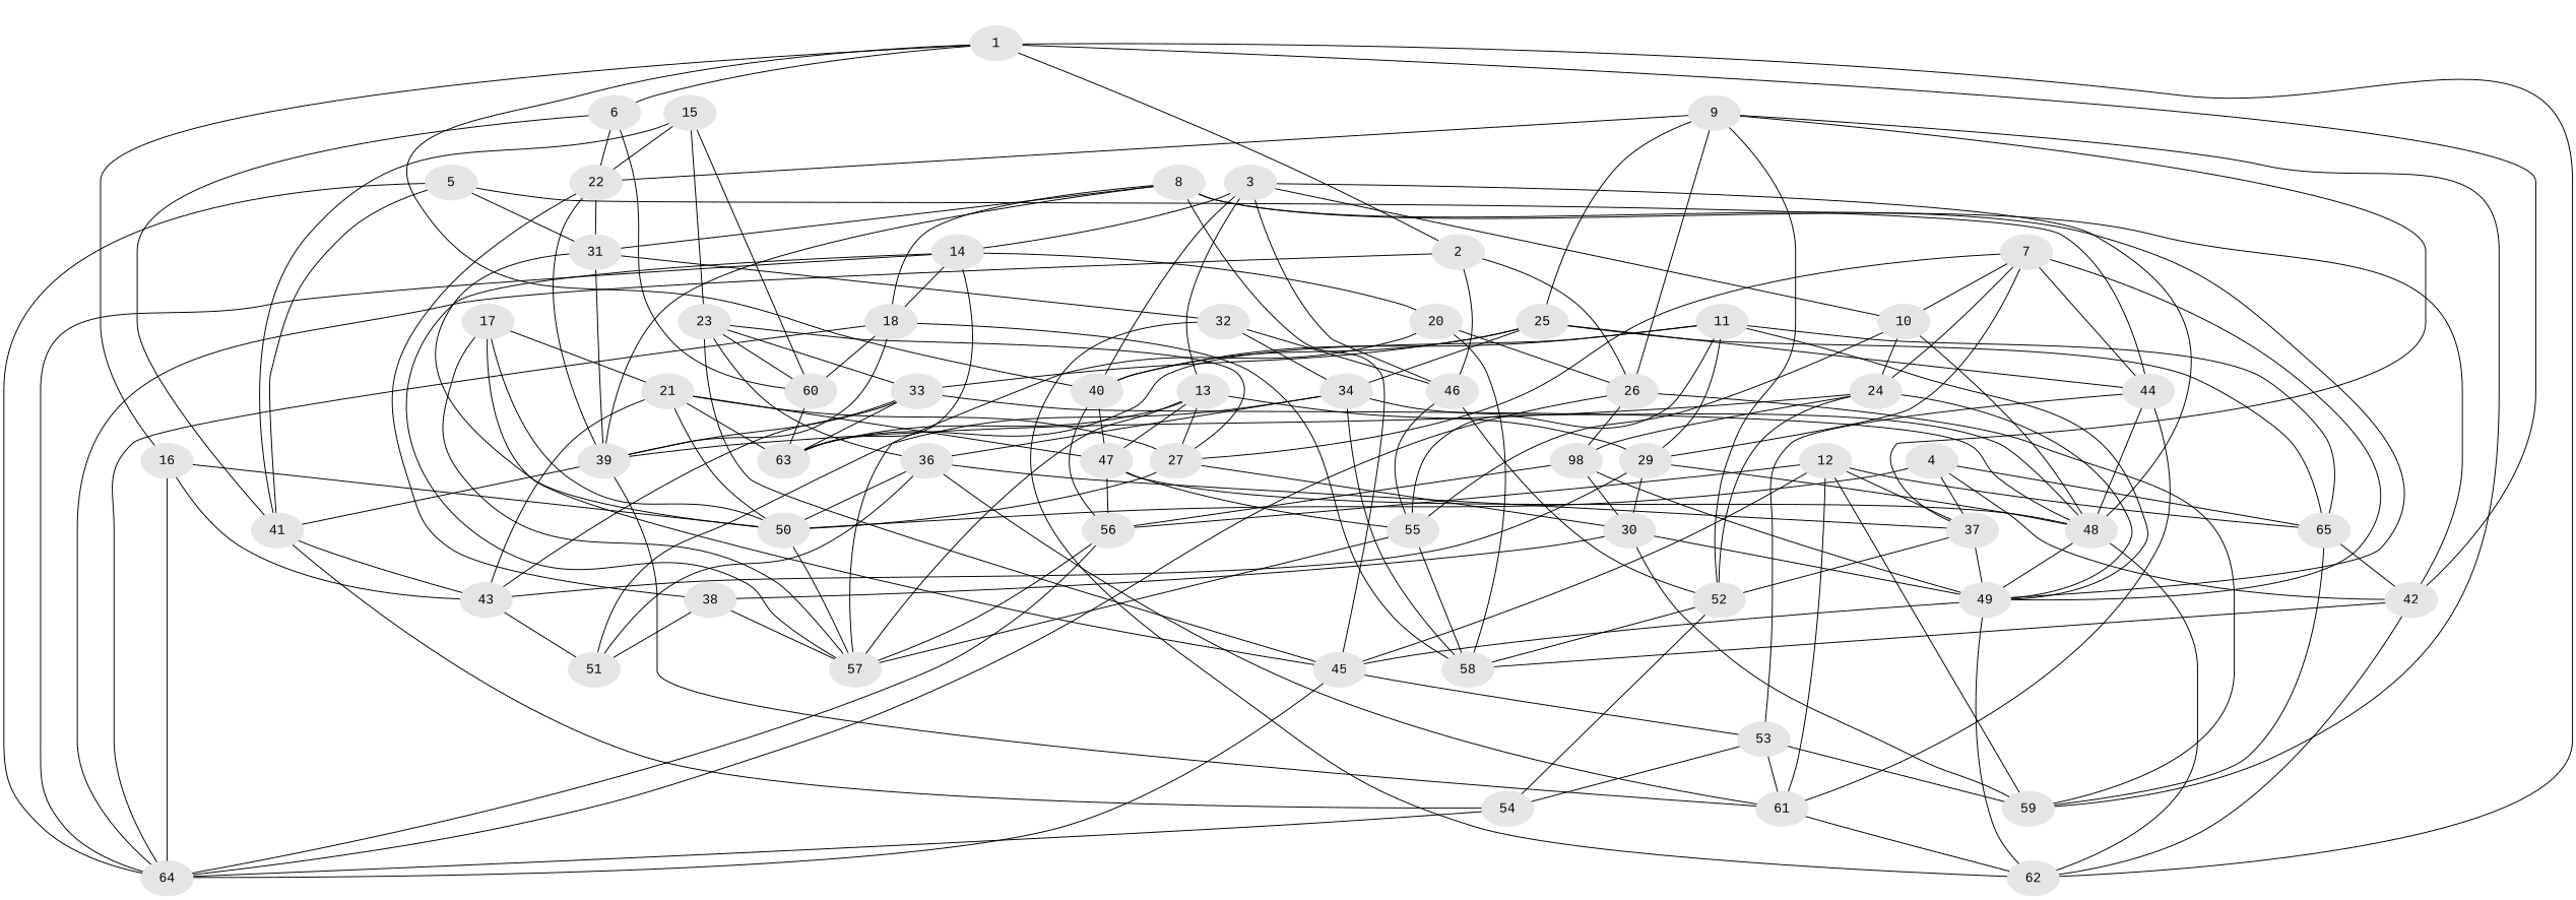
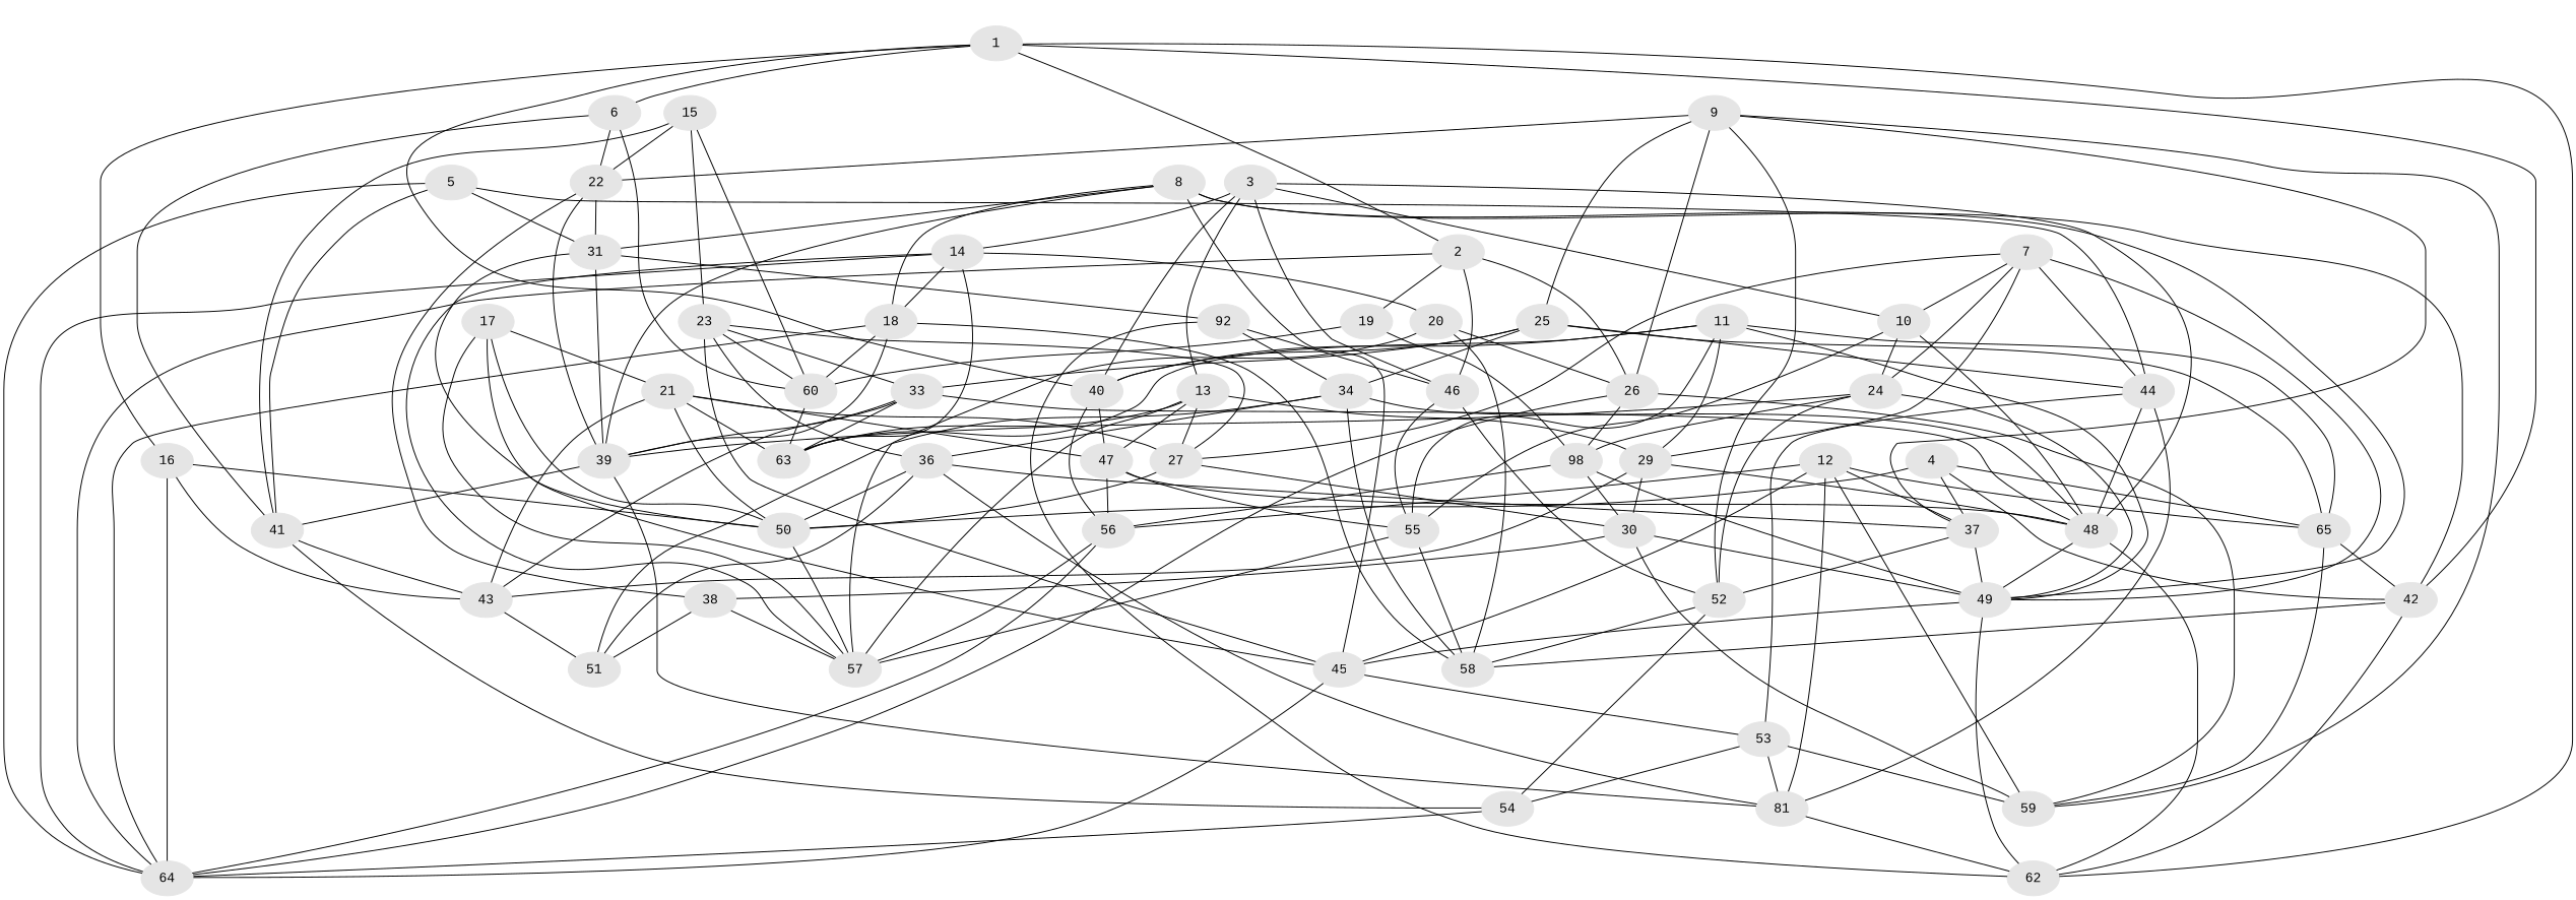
  graph {
    fontname="Liberation Mono"
    node [color=gray90 fontname="Liberation Mono" style=filled]
    edge [fontname="Liberation Mono" weight=1.0]
    1
    2
    6
    16
    40
    42
    62
+   19
    26
    46
    64
    41
    22
    60
    50
    43
    56
    47
    58
    n20 [label=98]
    59
    52
    55
    3
    10
    13
    14
    48
    24
    27
    29
    63
    57
    18
    20
    49
    4
    n38 [label=65]
    37
    5
    31
    44
    39
-   32
+   32 [label=92]
    54
-   61
+   61 [label=81]
    53
    38
    7
    30
    45
    8
    9
    25
    33
    34
    11
    12
    15
    23
    36
    51
    17
    21
    1 -- 2
    1 -- 6
    1 -- 16
    1 -- 40
    1 -- 42
    1 -- 62
+   2 -- 19
    2 -- 26
    2 -- 46 [weight=2.0]
    2 -- 64
    6 -- 41
    6 -- 22
    6 -- 60
    16 -- 64
    16 -- 50
    16 -- 43
    40 -- 56
    40 -- 47
    42 -- 62
    42 -- 58
+   19 -- 60
+   19 -- n20
    26 -- 64
    26 -- n20
    26 -- 59
    46 -- 52
    46 -- 55
    41 -- 43
    41 -- 54
    22 -- 31
    22 -- 39
    22 -- 38
    60 -- 63
    50 -- 57
    43 -- 51
    56 -- 64
    56 -- 57
    47 -- 56
    47 -- 55
    47 -- 48
    n20 -- 56
    n20 -- 49
    n20 -- 30
    52 -- 58
    52 -- 54
    55 -- 58
    55 -- 57
    3 -- 40
    3 -- 46
    3 -- 10
    3 -- 13
    3 -- 14
    3 -- 48
    10 -- 55
    10 -- 48 [weight=2.0]
    10 -- 24
    13 -- 47
    13 -- 27
    13 -- 29
    13 -- 63
    13 -- 57
    14 -- 64
    14 -- 63
    14 -- 57
    14 -- 18
    14 -- 20
    48 -- 62
    48 -- 49
    24 -- n20
    24 -- 52
    24 -- 49
    24 -- 39
    27 -- 50
    27 -- 30
    29 -- 43
    29 -- 48
    29 -- 30
    18 -- 64
    18 -- 60
    18 -- 58
    18 -- 39
    20 -- 26
    20 -- 58
    20 -- 57
    49 -- 62
    49 -- 45
    4 -- 42
    4 -- 50
    4 -- n38
    4 -- 37
    n38 -- 42
    n38 -- 59
    37 -- 52
    37 -- 49
    5 -- 64
    5 -- 41
    5 -- 31
    5 -- 44
    31 -- 50
    31 -- 39
    31 -- 32
    44 -- 48
    44 -- 61
    44 -- 53
    39 -- 41
    39 -- 61
    32 -- 62
    32 -- 46
    32 -- 34
    54 -- 64
    61 -- 62
    53 -- 59
    53 -- 54
    53 -- 61
    38 -- 57
    38 -- 51
    7 -- 10
    7 -- 24
    7 -- 27
    7 -- 29
    7 -- 49
    7 -- 44
    30 -- 59
    30 -- 49
    30 -- 38
    45 -- 64
    45 -- 53
    8 -- 42
    8 -- 18
    8 -- 49
    8 -- 31
    8 -- 39
    8 -- 45
    9 -- 26
    9 -- 22
    9 -- 59
    9 -- 52
    9 -- 37
    9 -- 25
    25 -- 40
    25 -- n38
    25 -- 44
    25 -- 33
    25 -- 34
    33 -- 43
    33 -- 48
    33 -- 63
    33 -- 39
    34 -- 58
    34 -- 48
    34 -- 36
    34 -- 51
    11 -- 40
    11 -- 55
    11 -- 29
    11 -- 63
    11 -- 49
    11 -- n38
    12 -- 56
    12 -- 59
    12 -- n38
    12 -- 37
    12 -- 61
    12 -- 45
    15 -- 41
    15 -- 22
    15 -- 60
    15 -- 23
    23 -- 60
    23 -- 27
    23 -- 45
    23 -- 33
    23 -- 36
    36 -- 50
    36 -- 37
    36 -- 61
    36 -- 51
    17 -- 50
    17 -- 57
    17 -- 45
    17 -- 21
    21 -- 50
    21 -- 43
    21 -- 47
    21 -- 27
    21 -- 63
  }
